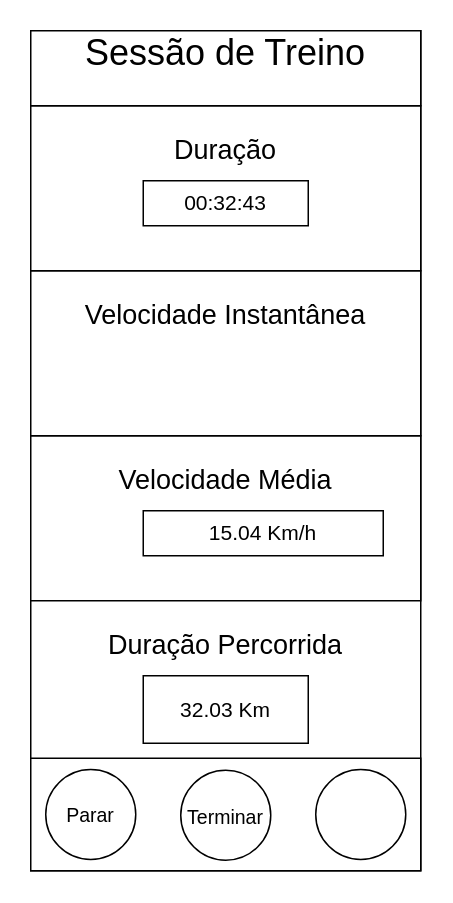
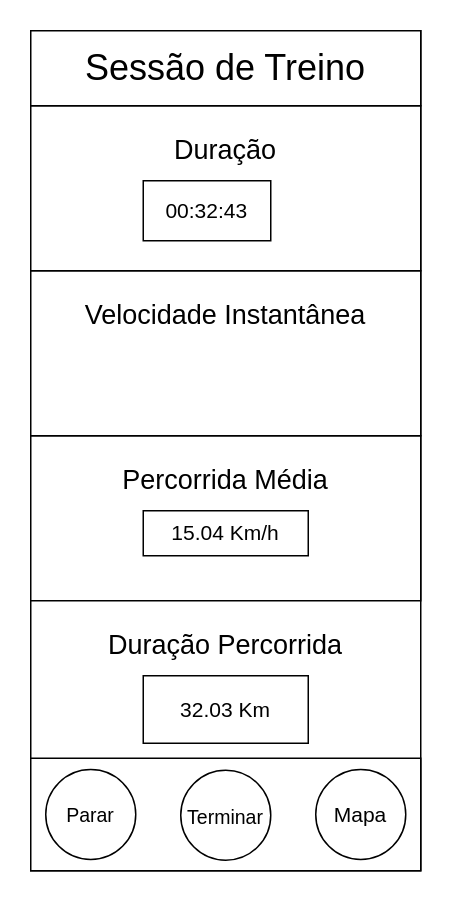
  <mxCell id="0" />
  <mxCell id="1" parent="0" />
  <mxCell id="2" value="" style="rounded=0;whiteSpace=wrap;html=1;" parent="1" vertex="1"><mxGeometry x="20" y="20" width="260" height="560" as="geometry" /></mxCell>
  <mxCell id="3" value="" style="rounded=0;whiteSpace=wrap;html=1;" vertex="1" parent="1"><mxGeometry x="20" y="290" width="260" height="110" as="geometry" /></mxCell>
  <mxCell id="4" value="" style="rounded=0;whiteSpace=wrap;html=1;" parent="1" vertex="1"><mxGeometry x="20" y="180" width="260" height="110" as="geometry" /></mxCell>
  <mxCell id="5" value="" style="rounded=0;whiteSpace=wrap;html=1;" parent="1" vertex="1"><mxGeometry x="20" y="70" width="260" height="110" as="geometry" /></mxCell>
  <mxCell id="6" value="" style="verticalLabelPosition=bottom;verticalAlign=top;html=1;shape=mxgraph.basic.rect;fillColor2=none;strokeWidth=1;size=20;indent=5;" parent="1" vertex="1"><mxGeometry x="20" y="20" width="260" height="50" as="geometry" /></mxCell>
- <mxCell id="7" value="Sessão de Treino" style="text;html=1;strokeColor=none;fillColor=none;align=center;verticalAlign=middle;whiteSpace=wrap;rounded=0;fontSize=24;" parent="1" vertex="1"><mxGeometry x="30" y="25" width="240" height="20" as="geometry" /></mxCell>
- <mxCell id="8" value="&lt;font style=&quot;font-size: 14px&quot;&gt;00:32:43&lt;/font&gt;" style="rounded=0;whiteSpace=wrap;html=1;align=center;" parent="1" vertex="1"><mxGeometry x="95" y="120" width="110" height="30" as="geometry" /></mxCell>
+ <mxCell id="7" value="Sessão de Treino" style="text;html=1;strokeColor=none;fillColor=none;align=center;verticalAlign=middle;whiteSpace=wrap;rounded=0;fontSize=24;" parent="1" vertex="1"><mxGeometry x="30" y="35" width="240" height="20" as="geometry" /></mxCell>
+ <mxCell id="8" value="&lt;font style=&quot;font-size: 14px&quot;&gt;00:32:43&lt;/font&gt;" style="rounded=0;whiteSpace=wrap;html=1;align=center;" parent="1" vertex="1"><mxGeometry x="95" y="120" width="85" height="40" as="geometry" /></mxCell>
  <mxCell id="9" value="" style="rounded=0;whiteSpace=wrap;html=1;fontSize=24;" parent="1" vertex="1"><mxGeometry x="20" y="505" width="260" height="75" as="geometry" /></mxCell>
  <mxCell id="10" value="&lt;font style=&quot;font-size: 18px&quot;&gt;Duração&lt;/font&gt;" style="text;html=1;strokeColor=none;fillColor=none;align=center;verticalAlign=middle;whiteSpace=wrap;rounded=0;" vertex="1" parent="1"><mxGeometry x="120" y="90" width="60" height="20" as="geometry" /></mxCell>
  <mxCell id="11" value="&lt;font style=&quot;font-size: 18px&quot;&gt;Velocidade Instantânea&lt;/font&gt;" style="text;html=1;strokeColor=none;fillColor=none;align=center;verticalAlign=middle;whiteSpace=wrap;rounded=0;" vertex="1" parent="1"><mxGeometry x="55" y="200" width="190" height="20" as="geometry" /></mxCell>
- <mxCell id="12" value="&lt;font style=&quot;font-size: 14px&quot;&gt;15.04 Km/h&lt;/font&gt;" style="rounded=0;whiteSpace=wrap;html=1;align=center;" vertex="1" parent="1"><mxGeometry x="95" y="340" width="160" height="30" as="geometry" /></mxCell>
- <mxCell id="13" value="&lt;font style=&quot;font-size: 18px&quot;&gt;Velocidade Média&lt;/font&gt;" style="text;html=1;strokeColor=none;fillColor=none;align=center;verticalAlign=middle;whiteSpace=wrap;rounded=0;" vertex="1" parent="1"><mxGeometry x="55" y="310" width="190" height="20" as="geometry" /></mxCell>
+ <mxCell id="12" value="&lt;font style=&quot;font-size: 14px&quot;&gt;15.04 Km/h&lt;/font&gt;" style="rounded=0;whiteSpace=wrap;html=1;align=center;" vertex="1" parent="1"><mxGeometry x="95" y="340" width="110" height="30" as="geometry" /></mxCell>
+ <mxCell id="13" value="&lt;font style=&quot;font-size: 18px&quot;&gt;Percorrida Média&lt;/font&gt;" style="text;html=1;strokeColor=none;fillColor=none;align=center;verticalAlign=middle;whiteSpace=wrap;rounded=0;" vertex="1" parent="1"><mxGeometry x="55" y="310" width="190" height="20" as="geometry" /></mxCell>
  <mxCell id="14" value="&lt;span style=&quot;font-size: 14px&quot;&gt;32.03 Km&lt;/span&gt;" style="rounded=0;whiteSpace=wrap;html=1;align=center;" vertex="1" parent="1"><mxGeometry x="95" y="450" width="110" height="45" as="geometry" /></mxCell>
  <mxCell id="15" value="&lt;span style=&quot;font-size: 18px&quot;&gt;Duração Percorrida&lt;/span&gt;" style="text;html=1;strokeColor=none;fillColor=none;align=center;verticalAlign=middle;whiteSpace=wrap;rounded=0;" vertex="1" parent="1"><mxGeometry x="55" y="420" width="190" height="20" as="geometry" /></mxCell>
  <mxCell id="16" value="" style="ellipse;whiteSpace=wrap;html=1;aspect=fixed;" vertex="1" parent="1"><mxGeometry x="30" y="512.5" width="60" height="60" as="geometry" /></mxCell>
  <mxCell id="17" value="&lt;font style=&quot;font-size: 13px&quot;&gt;Parar&lt;/font&gt;" style="text;html=1;strokeColor=none;fillColor=none;align=center;verticalAlign=middle;whiteSpace=wrap;rounded=0;" vertex="1" parent="1"><mxGeometry x="40" y="533" width="40" height="20" as="geometry" /></mxCell>
  <mxCell id="18" value="" style="ellipse;whiteSpace=wrap;html=1;aspect=fixed;" vertex="1" parent="1"><mxGeometry x="120" y="513" width="60" height="60" as="geometry" /></mxCell>
  <mxCell id="19" value="&lt;font style=&quot;font-size: 13px&quot;&gt;Terminar&lt;/font&gt;" style="text;html=1;strokeColor=none;fillColor=none;align=center;verticalAlign=middle;whiteSpace=wrap;rounded=0;" vertex="1" parent="1"><mxGeometry x="130" y="533.5" width="40" height="20" as="geometry" /></mxCell>
  <mxCell id="20" value="" style="ellipse;whiteSpace=wrap;html=1;aspect=fixed;" vertex="1" parent="1"><mxGeometry x="210" y="512.5" width="60" height="60" as="geometry" /></mxCell>
+ <mxCell id="21" value="&lt;span style=&quot;font-size: 14px&quot;&gt;Mapa&lt;/span&gt;" style="text;html=1;strokeColor=none;fillColor=none;align=center;verticalAlign=middle;whiteSpace=wrap;rounded=0;" vertex="1" parent="1"><mxGeometry x="220" y="533" width="40" height="20" as="geometry" /></mxCell>
